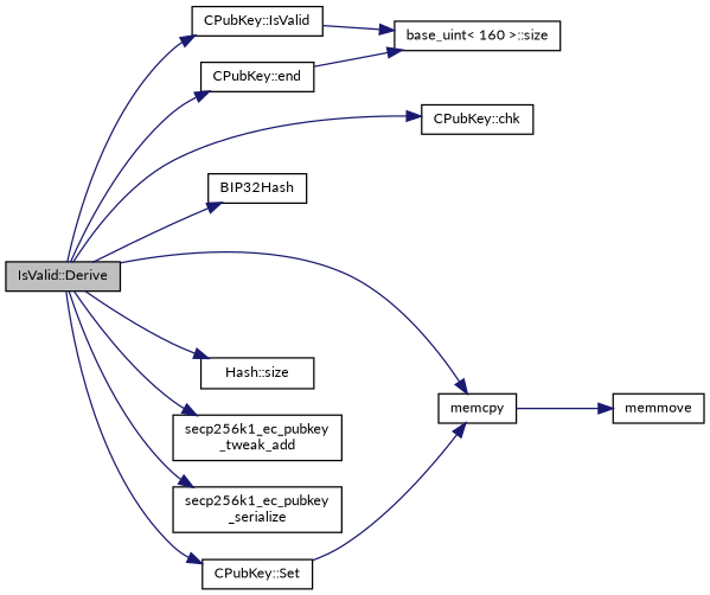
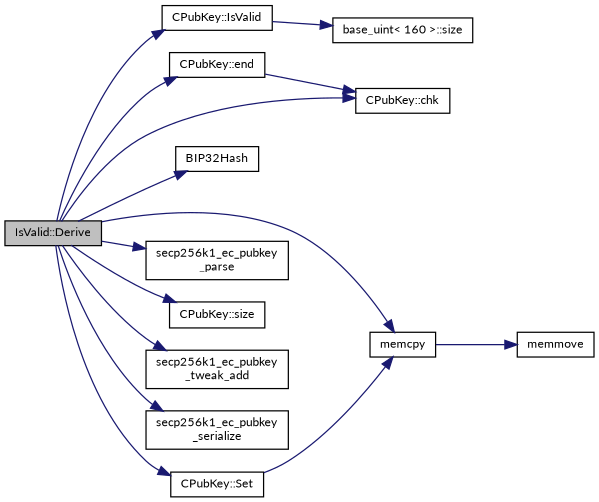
  digraph {
    fontname=Lato
    rankdir=LR
    node [color=black fillcolor=white fontname=Lato fontsize=10 shape=record style=filled]
    edge [color=midnightblue fontname=Lato fontsize=10 labelfontname=Helvetica labelfontsize=10 style=solid]
    n1 [fillcolor=grey75 fontcolor=black height=0.2 label="IsValid::Derive" width=0.4]
    n2 [height=0.2 label="CPubKey::IsValid" width=0.4]
    n3 [height=0.2 label="CPubKey::chk" width=0.4]
    n4 [height=0.2 label="CPubKey::end" width=0.4]
    n5 [height=0.2 label=BIP32Hash width=0.4]
    n6 [height=0.2 label=memcpy width=0.4]
-   n8 [height=0.2 label="Hash::size" width=0.4]
+   n7 [height=0.2 label="secp256k1_ec_pubkey\l_parse" width=0.4]
+   n8 [height=0.2 label="CPubKey::size" width=0.4]
    n9 [height=0.2 label="secp256k1_ec_pubkey\l_tweak_add" width=0.4]
    n10 [height=0.2 label="secp256k1_ec_pubkey\l_serialize" width=0.4]
    n11 [height=0.2 label="CPubKey::Set" width=0.4]
    n12 [height=0.2 label="base_uint\< 160 \>::size" width=0.4]
    n13 [height=0.2 label=memmove width=0.4]
    n1 -> n2
    n1 -> n3
    n1 -> n4
    n1 -> n5
    n1 -> n6
+   n1 -> n7
    n1 -> n8
    n1 -> n9
    n1 -> n10
    n1 -> n11
    n2 -> n12
-   n4 -> n12
+   n4 -> n3
    n6 -> n13
    n11 -> n6
  }
